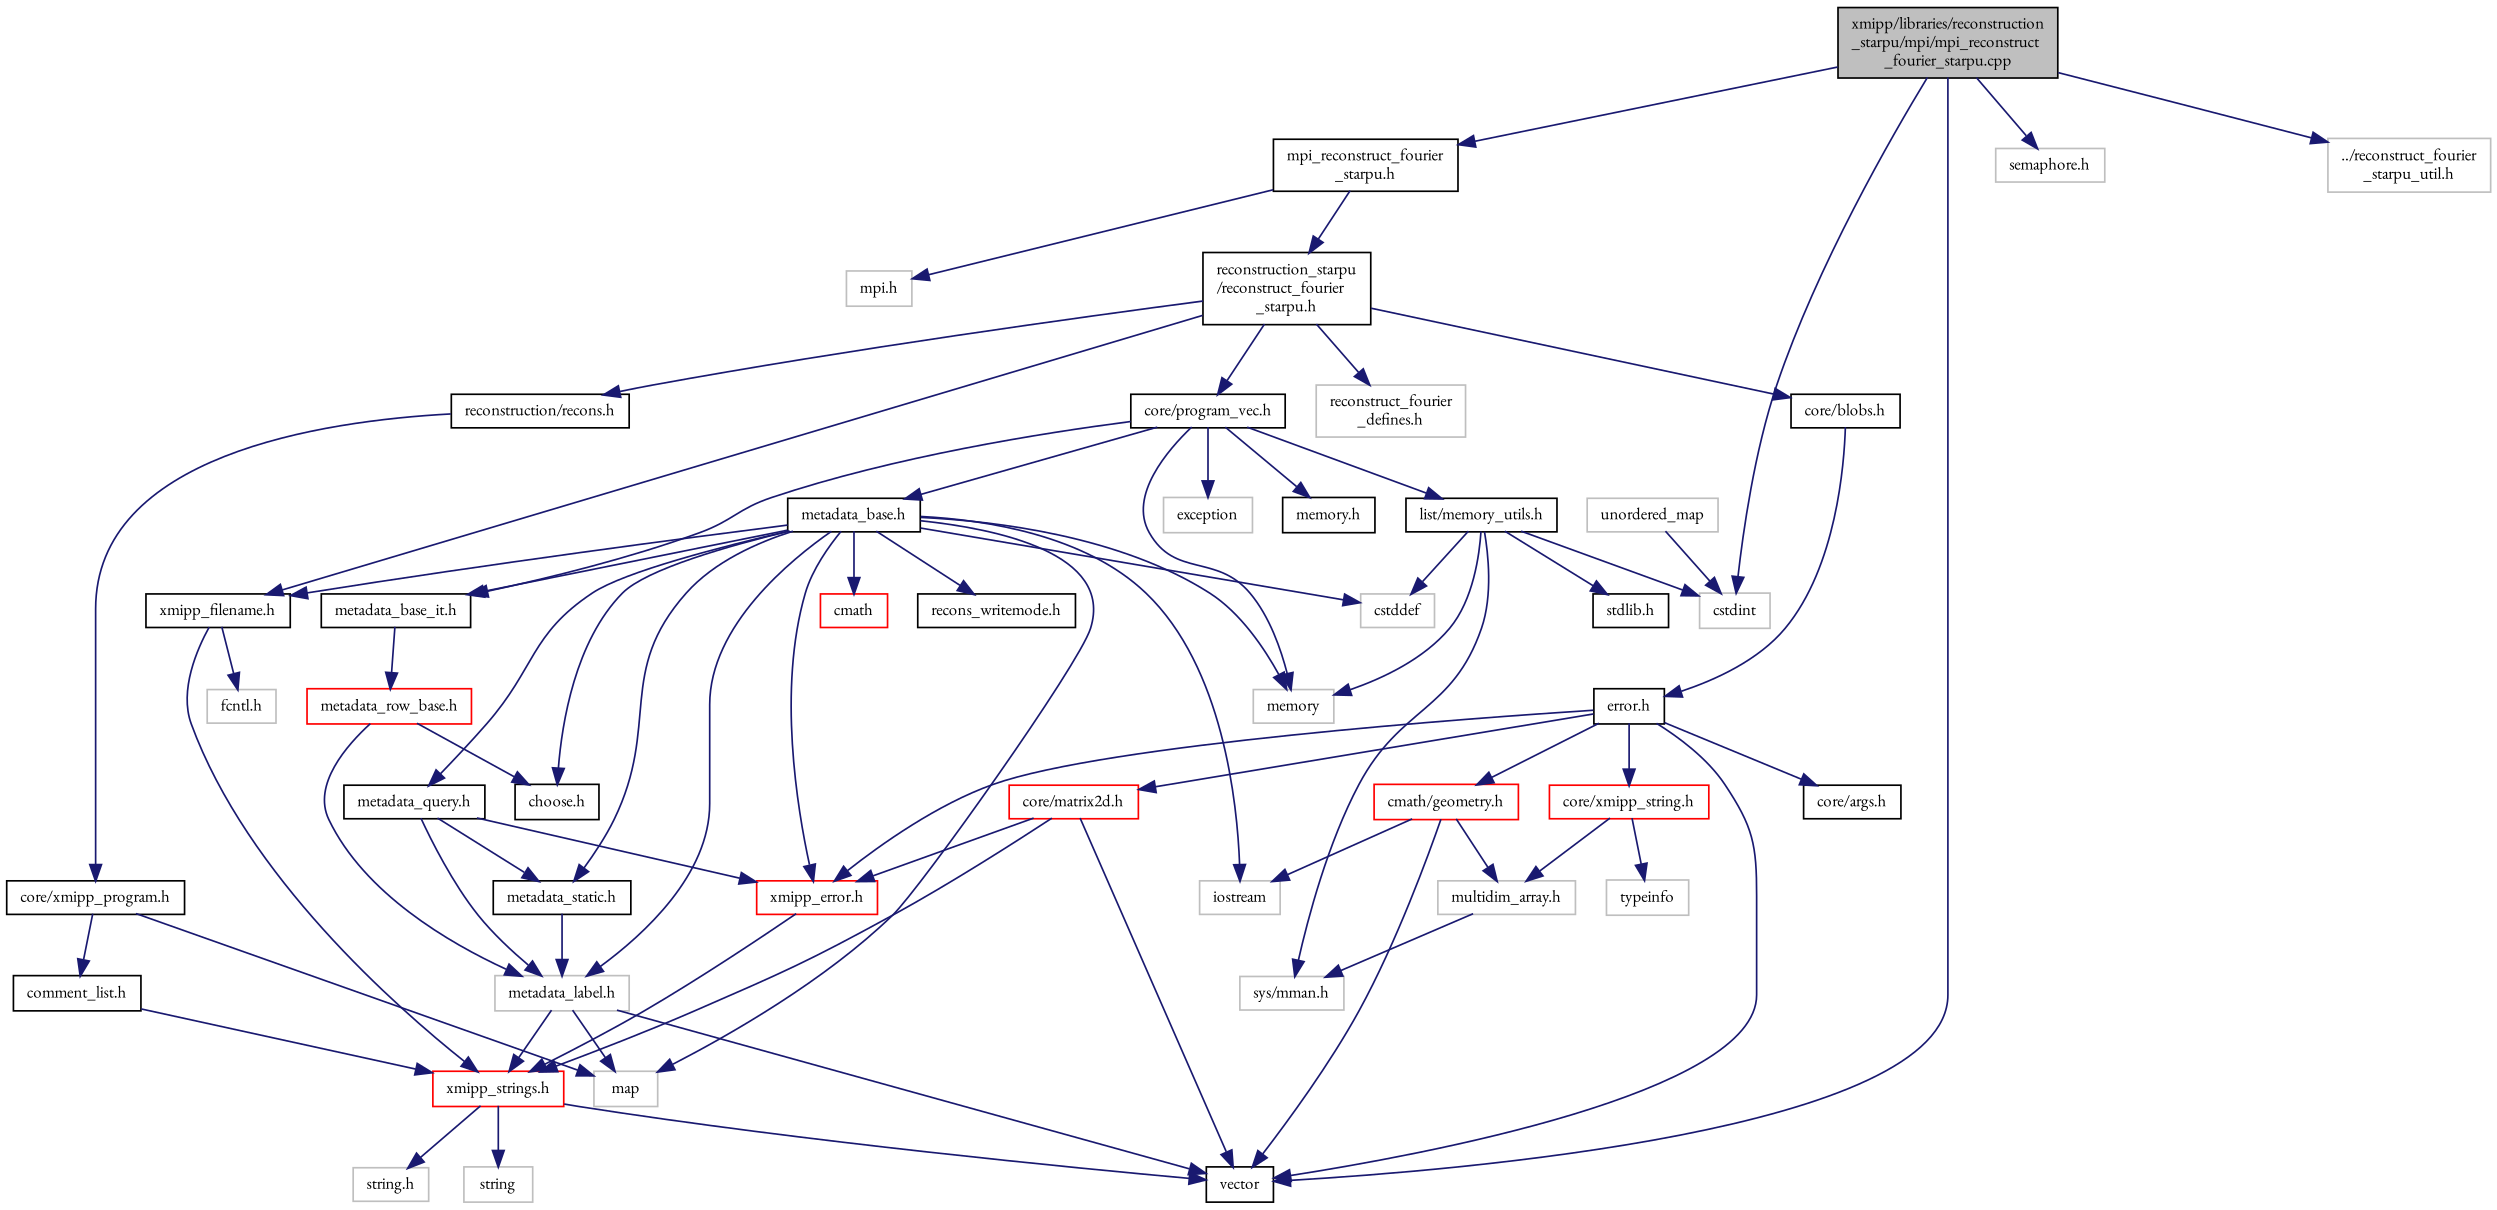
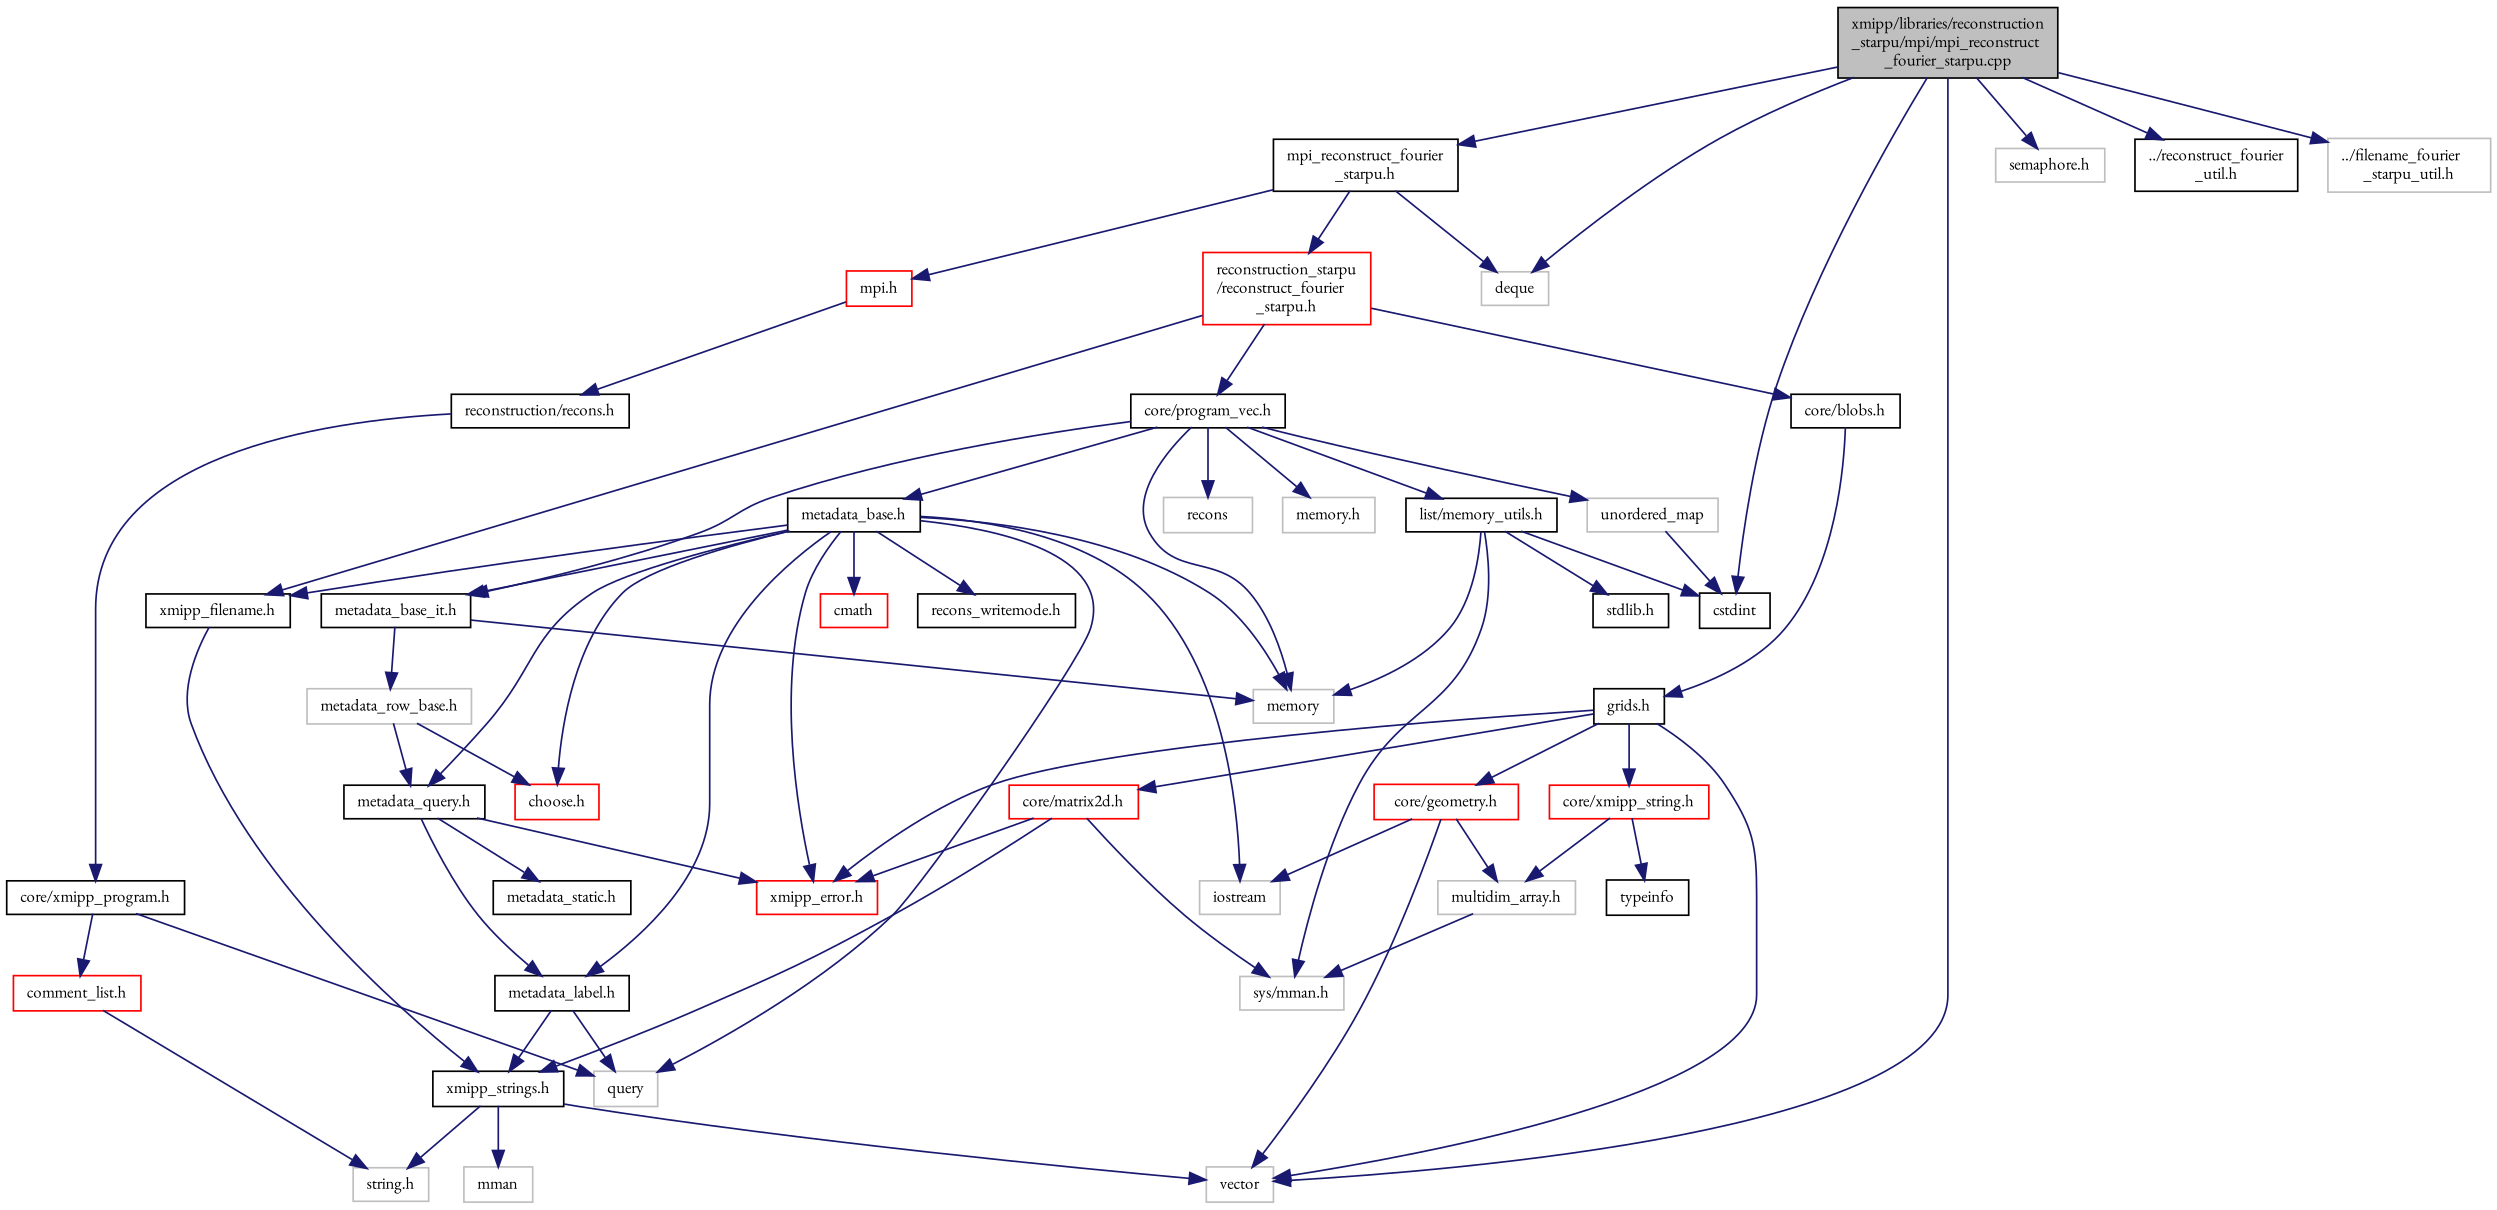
  digraph {
    fontname="EB Garamond"
    node [color=black fillcolor=white fontname="EB Garamond" fontsize=10 shape=record style=filled]
    edge [color=midnightblue fontname="EB Garamond" fontsize=10 labelfontname=Helvetica labelfontsize=10 style=solid]
    n1 [fillcolor=grey75 fontcolor=black height=0.2 label="xmipp/libraries/reconstruction\l_starpu/mpi/mpi_reconstruct\l_fourier_starpu.cpp" width=0.4]
-   n2 [color=grey75 height=0.2 label=cstdint width=0.4]
-   n3 [height=0.2 label=vector width=0.4]
+   n2 [height=0.2 label=cstdint width=0.4]
+   n3 [color=grey75 height=0.2 label=vector width=0.4]
+   n4 [color=grey75 height=0.2 label=deque width=0.4]
    n5 [color=grey75 height=0.2 label="semaphore.h" width=0.4]
-   n7 [color=grey75 height=0.2 label="../reconstruct_fourier\l_starpu_util.h" width=0.4]
+   n6 [height=0.2 label="../reconstruct_fourier\l_util.h" width=0.4]
+   n7 [color=grey75 height=0.2 label="../filename_fourier\l_starpu_util.h" width=0.4]
    n8 [height=0.2 label="mpi_reconstruct_fourier\l_starpu.h" width=0.4]
-   n9 [height=0.2 label="reconstruction_starpu\l/reconstruct_fourier\l_starpu.h" width=0.4]
-   n10 [color=grey75 height=0.2 label="mpi.h" width=0.4]
+   n9 [color=red height=0.2 label="reconstruction_starpu\l/reconstruct_fourier\l_starpu.h" width=0.4]
+   n10 [color=red height=0.2 label="mpi.h" width=0.4]
    n11 [height=0.2 label="core/blobs.h" width=0.4]
    n12 [height=0.2 label="xmipp_filename.h" width=0.4]
    n13 [height=0.2 label="reconstruction/recons.h" width=0.4]
-   n14 [color=grey75 height=0.2 label="reconstruct_fourier\l_defines.h" width=0.4]
    n15 [height=0.2 label="core/program_vec.h" width=0.4]
-   n16 [height=0.2 label="error.h" width=0.4]
-   n17 [color=red height=0.2 label="xmipp_strings.h" width=0.4]
-   n18 [color=grey75 height=0.2 label="fcntl.h" width=0.4]
+   n16 [height=0.2 label="grids.h" width=0.4]
+   n17 [height=0.2 label="xmipp_strings.h" width=0.4]
    n19 [height=0.2 label="core/xmipp_program.h" width=0.4]
    n20 [color=grey75 height=0.2 label=memory width=0.4]
-   n21 [color=grey75 height=0.2 label=exception width=0.4]
+   n21 [color=grey75 height=0.2 label=recons width=0.4]
    n22 [color=grey75 height=0.2 label=unordered_map width=0.4]
-   n23 [height=0.2 label="memory.h" width=0.4]
+   n23 [color=grey75 height=0.2 label="memory.h" width=0.4]
    n24 [height=0.2 label="metadata_base.h" width=0.4]
    n25 [height=0.2 label="metadata_base_it.h" width=0.4]
    n26 [height=0.2 label="list/memory_utils.h" width=0.4]
    n27 [color=red height=0.2 label="core/xmipp_string.h" width=0.4]
-   n28 [color=red height=0.2 label="cmath/geometry.h" width=0.4]
-   n29 [height=0.2 label="core/args.h" width=0.4]
+   n28 [color=red height=0.2 label="core/geometry.h" width=0.4]
    n30 [color=red height=0.2 label="core/matrix2d.h" width=0.4]
    n31 [color=red height=0.2 label="xmipp_error.h" width=0.4]
-   n32 [color=grey75 height=0.2 label=typeinfo width=0.4]
+   n32 [height=0.2 label=typeinfo width=0.4]
    n33 [color=grey75 height=0.2 label="multidim_array.h" width=0.4]
    n34 [color=grey75 height=0.2 label=iostream width=0.4]
    n35 [color=grey75 height=0.2 label="sys/mman.h" width=0.4]
-   n36 [color=grey75 height=0.2 label=string width=0.4]
+   n36 [color=grey75 height=0.2 label=mman width=0.4]
    n37 [color=grey75 height=0.2 label="string.h" width=0.4]
-   n38 [color=grey75 height=0.2 label=map width=0.4]
-   n39 [height=0.2 label="comment_list.h" width=0.4]
-   n40 [color=grey75 height=0.2 label=cstddef width=0.4]
+   n38 [color=grey75 height=0.2 label=query width=0.4]
+   n39 [color=red height=0.2 label="comment_list.h" width=0.4]
    n41 [color=red height=0.2 label=cmath width=0.4]
-   n42 [color=grey75 height=0.2 label="metadata_label.h" width=0.4]
+   n42 [height=0.2 label="metadata_label.h" width=0.4]
    n43 [height=0.2 label="recons_writemode.h" width=0.4]
-   n44 [height=0.2 label="choose.h" width=0.4]
+   n44 [color=red height=0.2 label="choose.h" width=0.4]
    n45 [height=0.2 label="metadata_static.h" width=0.4]
    n46 [height=0.2 label="metadata_query.h" width=0.4]
-   n47 [color=red height=0.2 label="metadata_row_base.h" width=0.4]
+   n47 [color=grey75 height=0.2 label="metadata_row_base.h" width=0.4]
    n48 [height=0.2 label="stdlib.h" width=0.4]
    n1 -> n2
    n1 -> n3
+   n1 -> n4
    n1 -> n5
+   n1 -> n6
    n1 -> n7
    n1 -> n8
+   n8 -> n4
    n8 -> n9
    n8 -> n10
    n9 -> n11
    n9 -> n12
-   n9 -> n13
-   n9 -> n14
+   n10 -> n13
    n9 -> n15
    n11 -> n16
    n12 -> n17
-   n12 -> n18
    n13 -> n19
    n15 -> n20
    n15 -> n21
+   n15 -> n22
    n15 -> n23
    n15 -> n24
    n15 -> n25
    n15 -> n26
    n16 -> n3
    n16 -> n27
    n16 -> n28
-   n16 -> n29
    n16 -> n30
    n16 -> n31
    n17 -> n3
    n17 -> n36
    n17 -> n37
    n19 -> n38
    n19 -> n39
    n22 -> n2
    n24 -> n12
    n24 -> n20
    n24 -> n25
    n24 -> n31
    n24 -> n34
    n24 -> n38
-   n24 -> n40
    n24 -> n41
    n24 -> n42
    n24 -> n43
    n24 -> n44
-   n24 -> n45
    n24 -> n46
+   n25 -> n20
    n25 -> n47
    n26 -> n2
    n26 -> n20
    n26 -> n35
-   n26 -> n40
    n26 -> n48
    n27 -> n32
    n27 -> n33
    n28 -> n3
    n28 -> n33
    n28 -> n34
    n30 -> n17
    n30 -> n31
-   n30 -> n3
-   n31 -> n17
+   n30 -> n35
    n33 -> n35
-   n39 -> n17
-   n42 -> n3
+   n39 -> n37
    n42 -> n17
    n42 -> n38
-   n45 -> n42
    n46 -> n31
    n46 -> n42
    n46 -> n45
-   n47 -> n42
+   n47 -> n46
    n47 -> n44
  }
